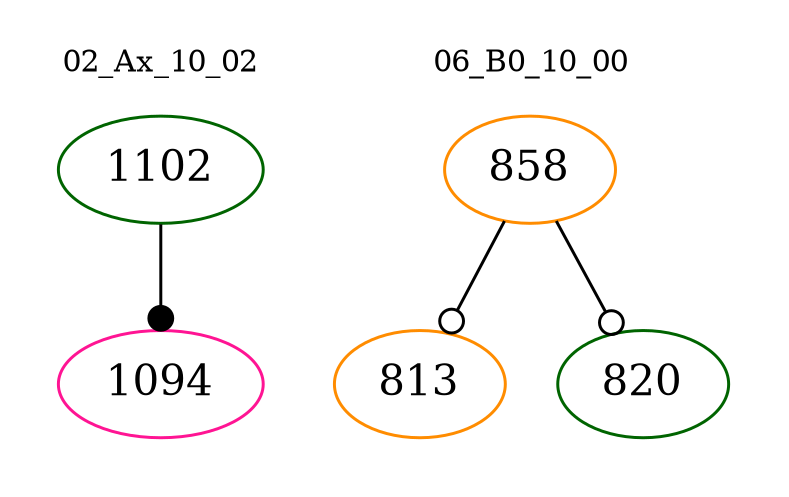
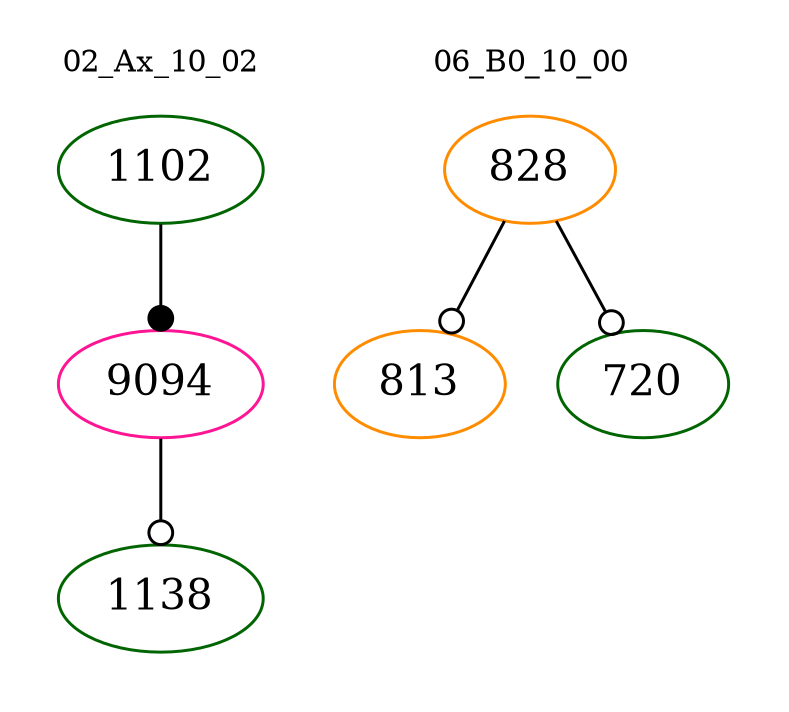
  digraph {
    node [color=darkgreen]
    edge [arrowhead=odot color=black]
    n1 [label=1102]
-   n2 [color=deeppink label=1094]
-   n4 [color=darkorange label=858]
+   n2 [color=deeppink label=9094]
+   n3 [label=1138]
+   n4 [color=darkorange label=828]
    n5 [color=darkorange label=813]
-   n6 [label=820]
+   n6 [label=720]
    subgraph cluster_1 {
      color=white
      fontsize=10
      label="02_Ax_10_02"
      n1
      n2
+     n3
    }
    subgraph cluster_2 {
      color=white
      fontsize=10
      label="06_B0_10_00"
      n4
      n5
      n6
    }
    n1 -> n2 [arrowhead=dot]
+   n2 -> n3
    n4 -> n5
    n4 -> n6
  }
